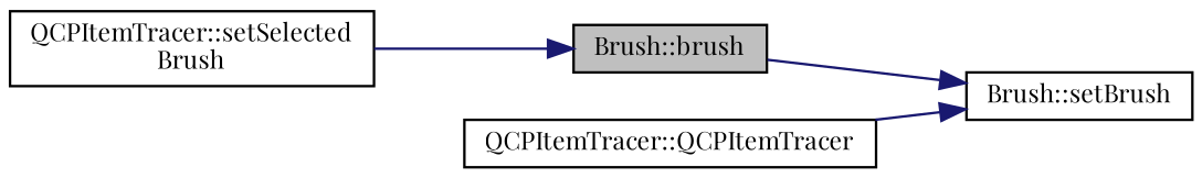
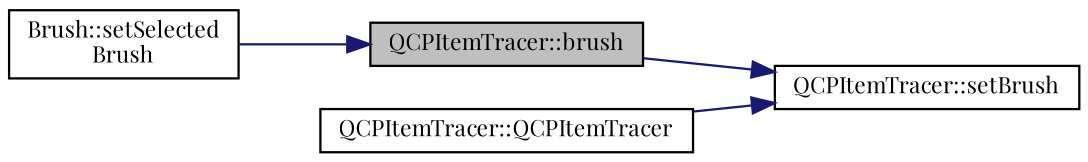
  digraph {
    fontname="Playfair Display"
    rankdir=RL
    node [color=black fillcolor=white fontname="Playfair Display" fontsize=10 shape=record style=filled]
    edge [color=midnightblue dir=back fontname="Playfair Display" fontsize=10 labelfontname=Helvetica labelfontsize=10 style=solid]
-   n1 [fillcolor=grey75 fontcolor=black height=0.2 label="Brush::brush" width=0.4]
-   n2 [height=0.2 label="QCPItemTracer::setSelected\lBrush" width=0.4]
-   n3 [height=0.2 label="Brush::setBrush" width=0.4]
+   n1 [fillcolor=grey75 fontcolor=black height=0.2 label="QCPItemTracer::brush" width=0.4]
+   n2 [height=0.2 label="Brush::setSelected\lBrush" width=0.4]
+   n3 [height=0.2 label="QCPItemTracer::setBrush" width=0.4]
    n4 [height=0.2 label="QCPItemTracer::QCPItemTracer" width=0.4]
    n1 -> n2
    n3 -> n1
    n3 -> n4
  }
